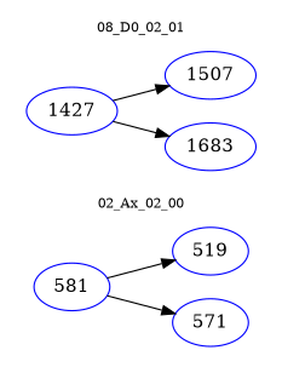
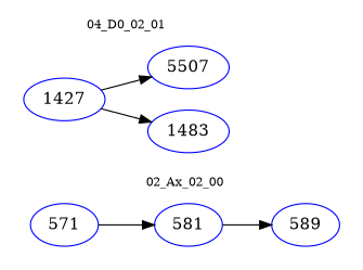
  digraph {
    rankdir=LR
    node [color=blue]
    edge [color=black]
    n1 [label=581]
    n2 [label=571]
-   n3 [label=519]
+   n3 [label=589]
    n4 [label=1427]
-   n5 [label=1683]
-   n6 [label=1507]
+   n5 [label=1483]
+   n6 [label=5507]
    subgraph cluster_1 {
      color=white
      fontsize=10
      label="02_Ax_02_00"
      n1
      n2
      n3
    }
    subgraph cluster_2 {
      color=white
      fontsize=10
-     label="08_D0_02_01"
+     label="04_D0_02_01"
      n4
      n5
      n6
    }
-   n1 -> n2
+   n2 -> n1
    n1 -> n3
    n4 -> n5
    n4 -> n6
  }
